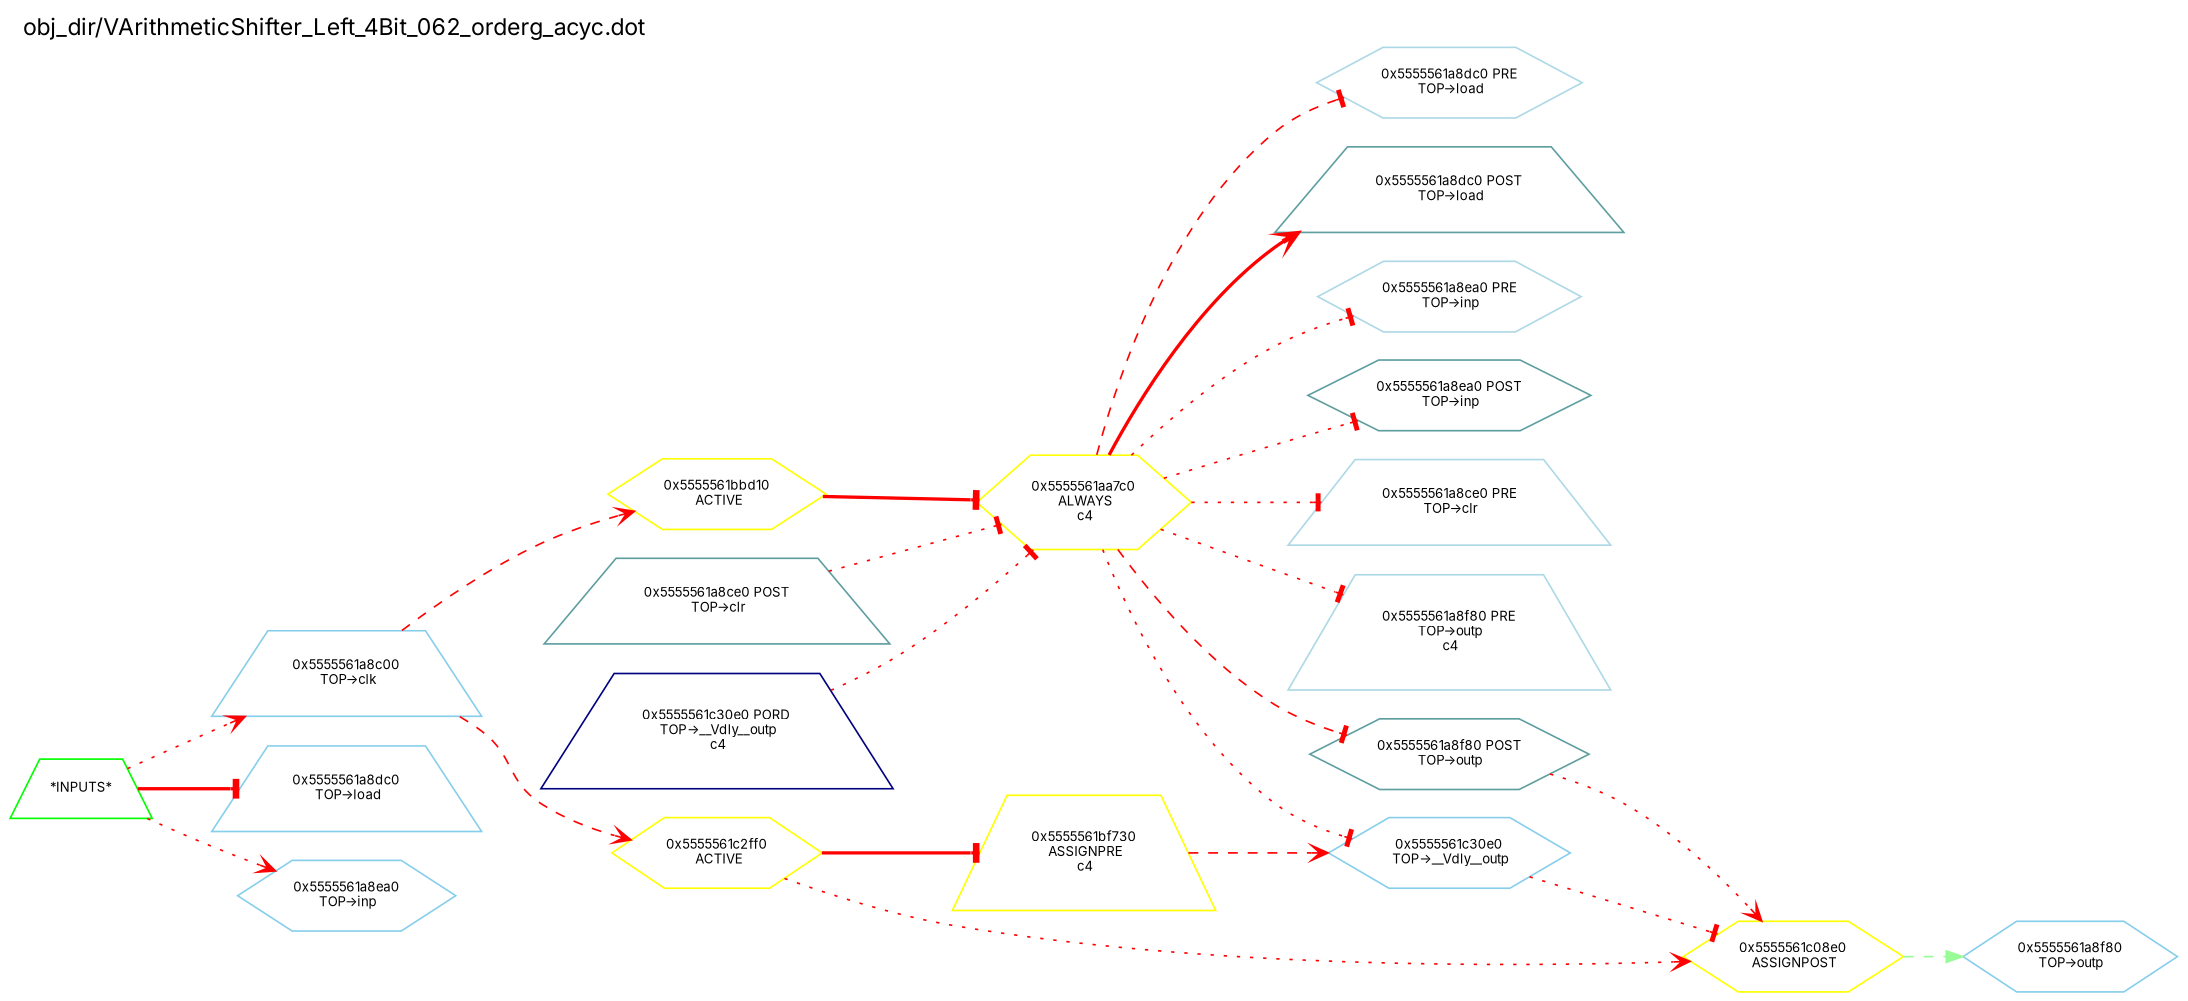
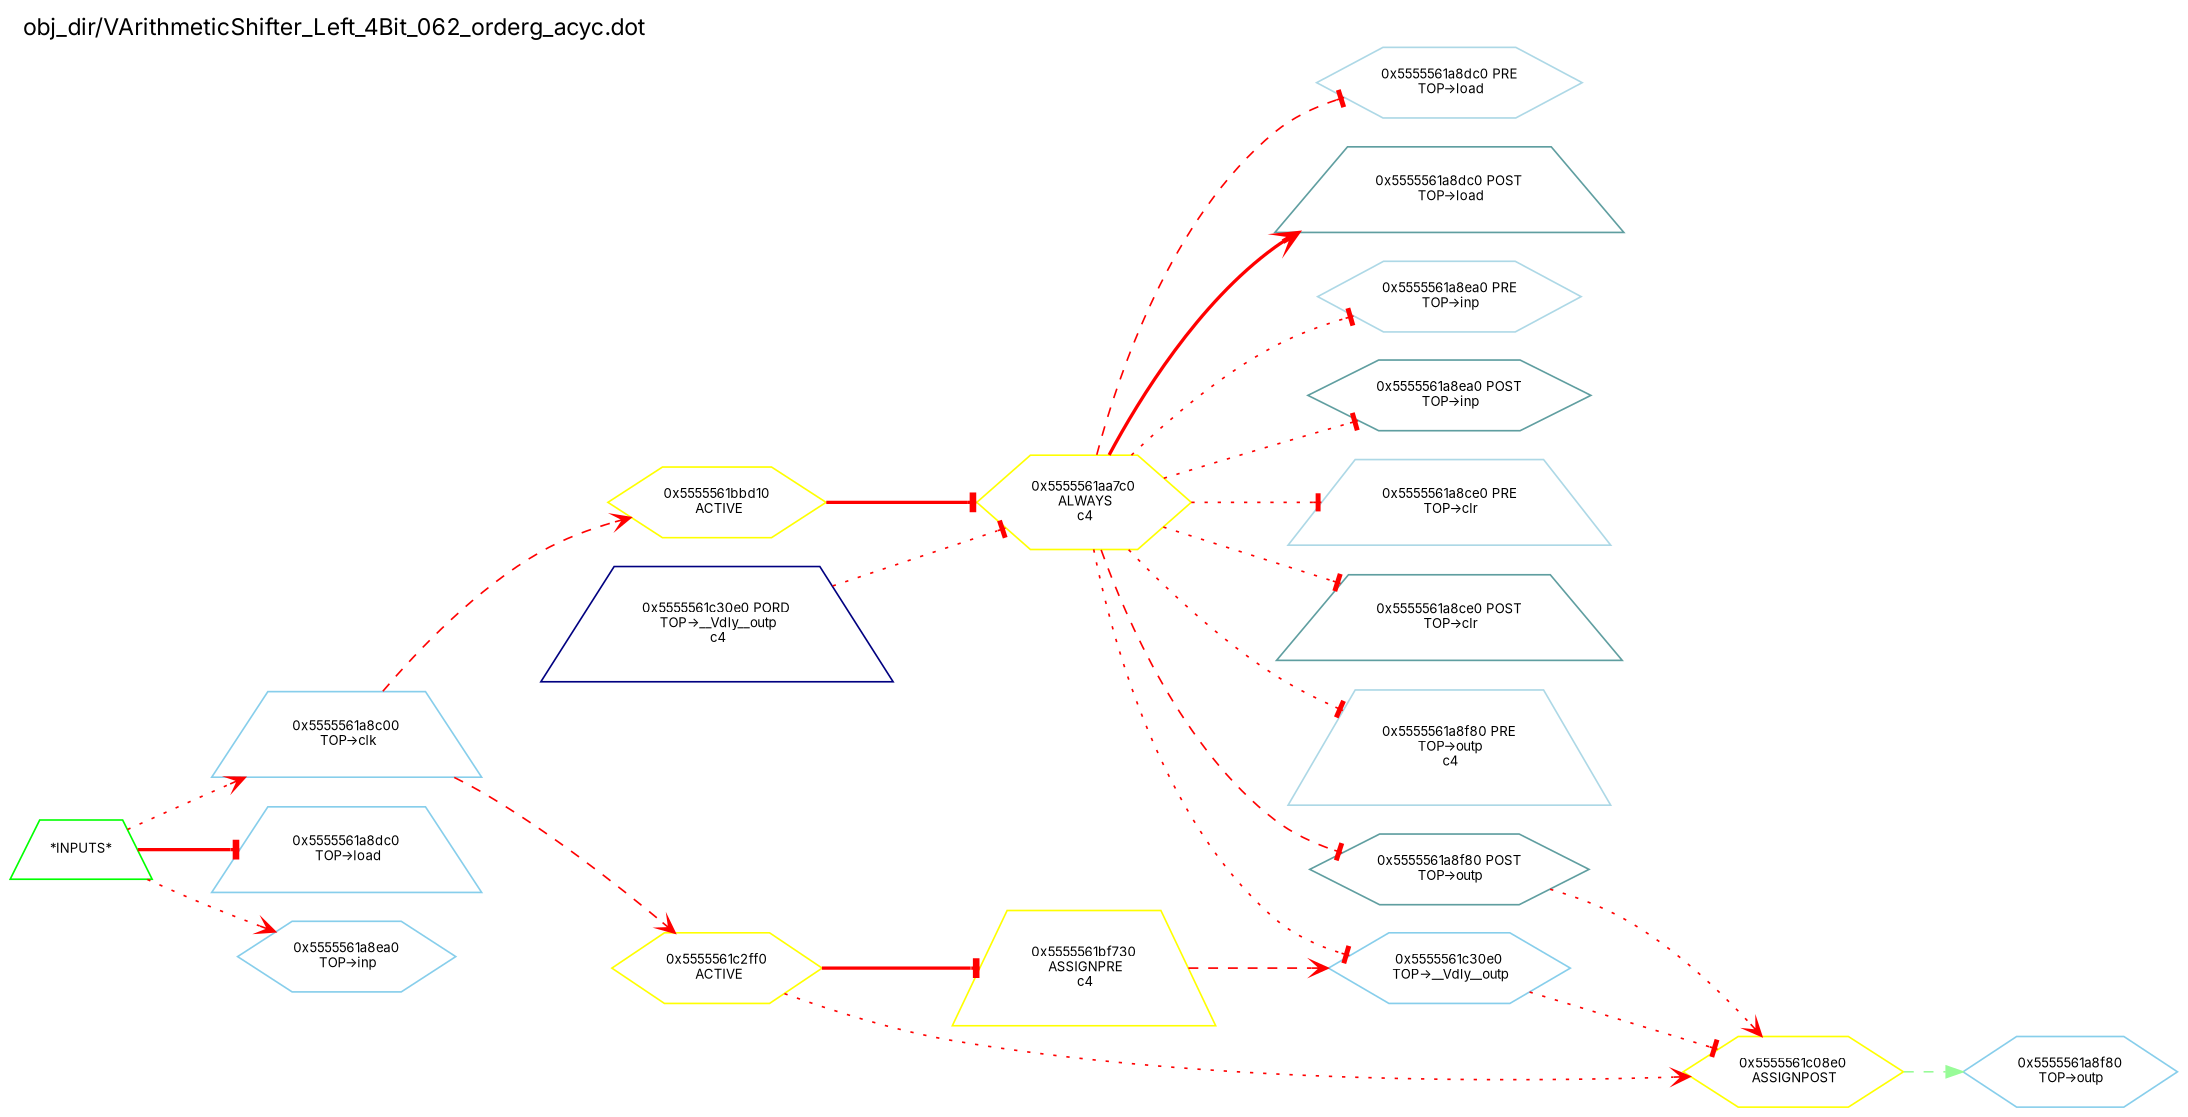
  digraph {
    fontname=Inter
    label="obj_dir/VArithmeticShifter_Left_4Bit_062_orderg_acyc.dot"
    labeljust=l
    labelloc=t
    rankdir=LR
    node [color=skyblue fontname=Inter fontsize=8 shape=hexagon]
    edge [arrowhead=tee color=red fontname=Inter fontsize=8 style=dotted weight=32]
    n1 [color=green label="*INPUTS*" shape=trapezium]
    n2 [label="0x5555561a8c00\n TOP->clk" shape=trapezium]
    n3 [label="0x5555561a8dc0\n TOP->load" shape=trapezium]
    n4 [label="0x5555561a8ea0\n TOP->inp"]
    n5 [color=yellow label="0x5555561bbd10\n ACTIVE"]
    n6 [color=yellow label="0x5555561c2ff0\n ACTIVE"]
    n7 [color=yellow label="0x5555561aa7c0\n ALWAYS\n c4"]
    n8 [color=yellow label="0x5555561c08e0\n ASSIGNPOST"]
    n9 [color=yellow label="0x5555561bf730\n ASSIGNPRE\n c4" shape=trapezium]
    n10 [color=lightblue label="0x5555561a8dc0 PRE\n TOP->load"]
    n11 [color=CadetBlue label="0x5555561a8dc0 POST\n TOP->load" shape=trapezium]
    n12 [color=lightblue label="0x5555561a8ea0 PRE\n TOP->inp"]
    n13 [color=CadetBlue label="0x5555561a8ea0 POST\n TOP->inp"]
    n14 [color=lightblue label="0x5555561a8ce0 PRE\n TOP->clr" shape=trapezium]
    n15 [color=CadetBlue label="0x5555561a8ce0 POST\n TOP->clr" shape=trapezium]
    n16 [color=lightblue label="0x5555561a8f80 PRE\n TOP->outp\n c4" shape=trapezium]
    n17 [color=CadetBlue label="0x5555561a8f80 POST\n TOP->outp"]
    n18 [label="0x5555561c30e0\n TOP->__Vdly__outp"]
    n19 [label="0x5555561a8f80\n TOP->outp"]
    n20 [color=NavyBlue label="0x5555561c30e0 PORD\n TOP->__Vdly__outp\n c4" shape=trapezium]
    n1 -> n2 [arrowhead=vee weight=1]
    n1 -> n3 [style=bold weight=1]
    n1 -> n4 [arrowhead=vee weight=1]
    n2 -> n5 [arrowhead=vee style=dashed weight=8]
    n2 -> n6 [arrowhead=vee style=dashed weight=8]
    n5 -> n7 [style=bold]
    n6 -> n8 [arrowhead=vee]
    n6 -> n9 [style=bold]
    n7 -> n10 [style=dashed]
    n7 -> n11 [arrowhead=vee style=bold weight=2]
    n7 -> n12
    n7 -> n13 [weight=2]
    n7 -> n14
-   n15 -> n7 [weight=2]
+   n7 -> n15 [weight=2]
    n7 -> n16
    n7 -> n17 [style=dashed weight=2]
    n7 -> n18
    n8 -> n19 [color=PaleGreen style=dashed weight=1 arrowhead=""]
    n9 -> n18 [arrowhead=vee style=dashed]
    n17 -> n8 [arrowhead=vee weight=2]
    n18 -> n8 [weight=8]
    n20 -> n7
  }
